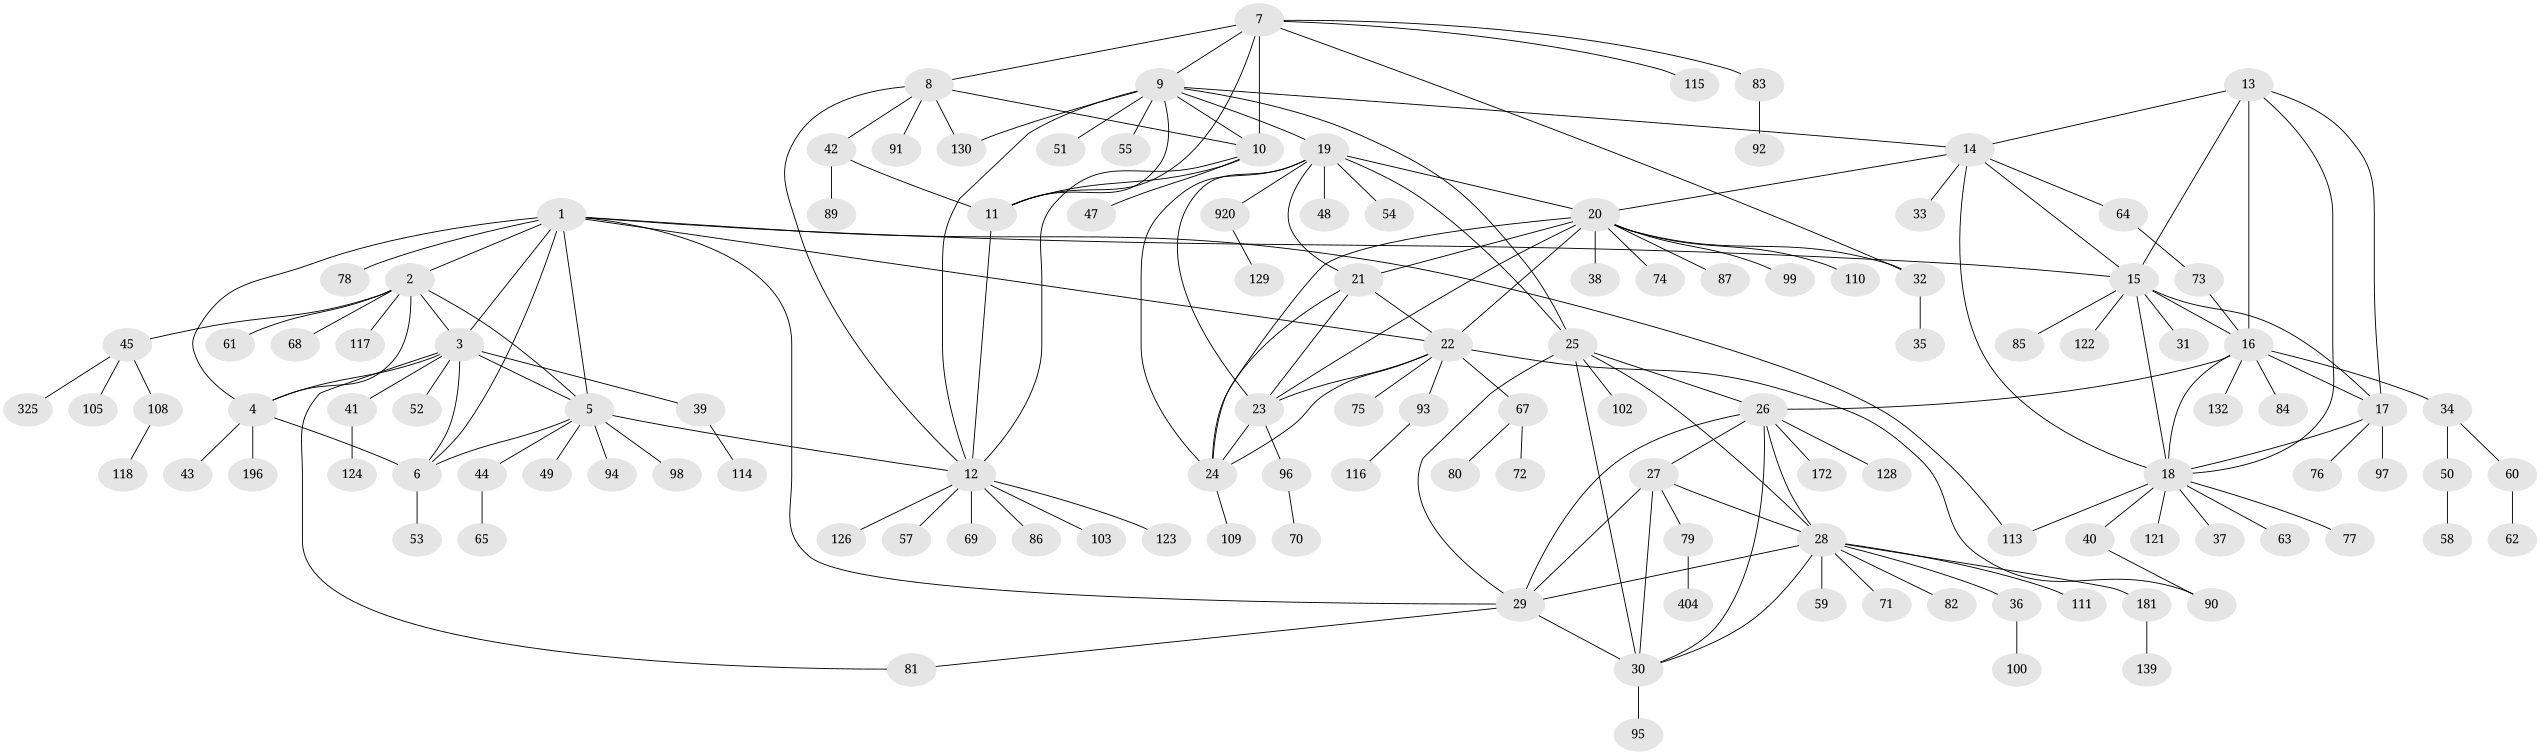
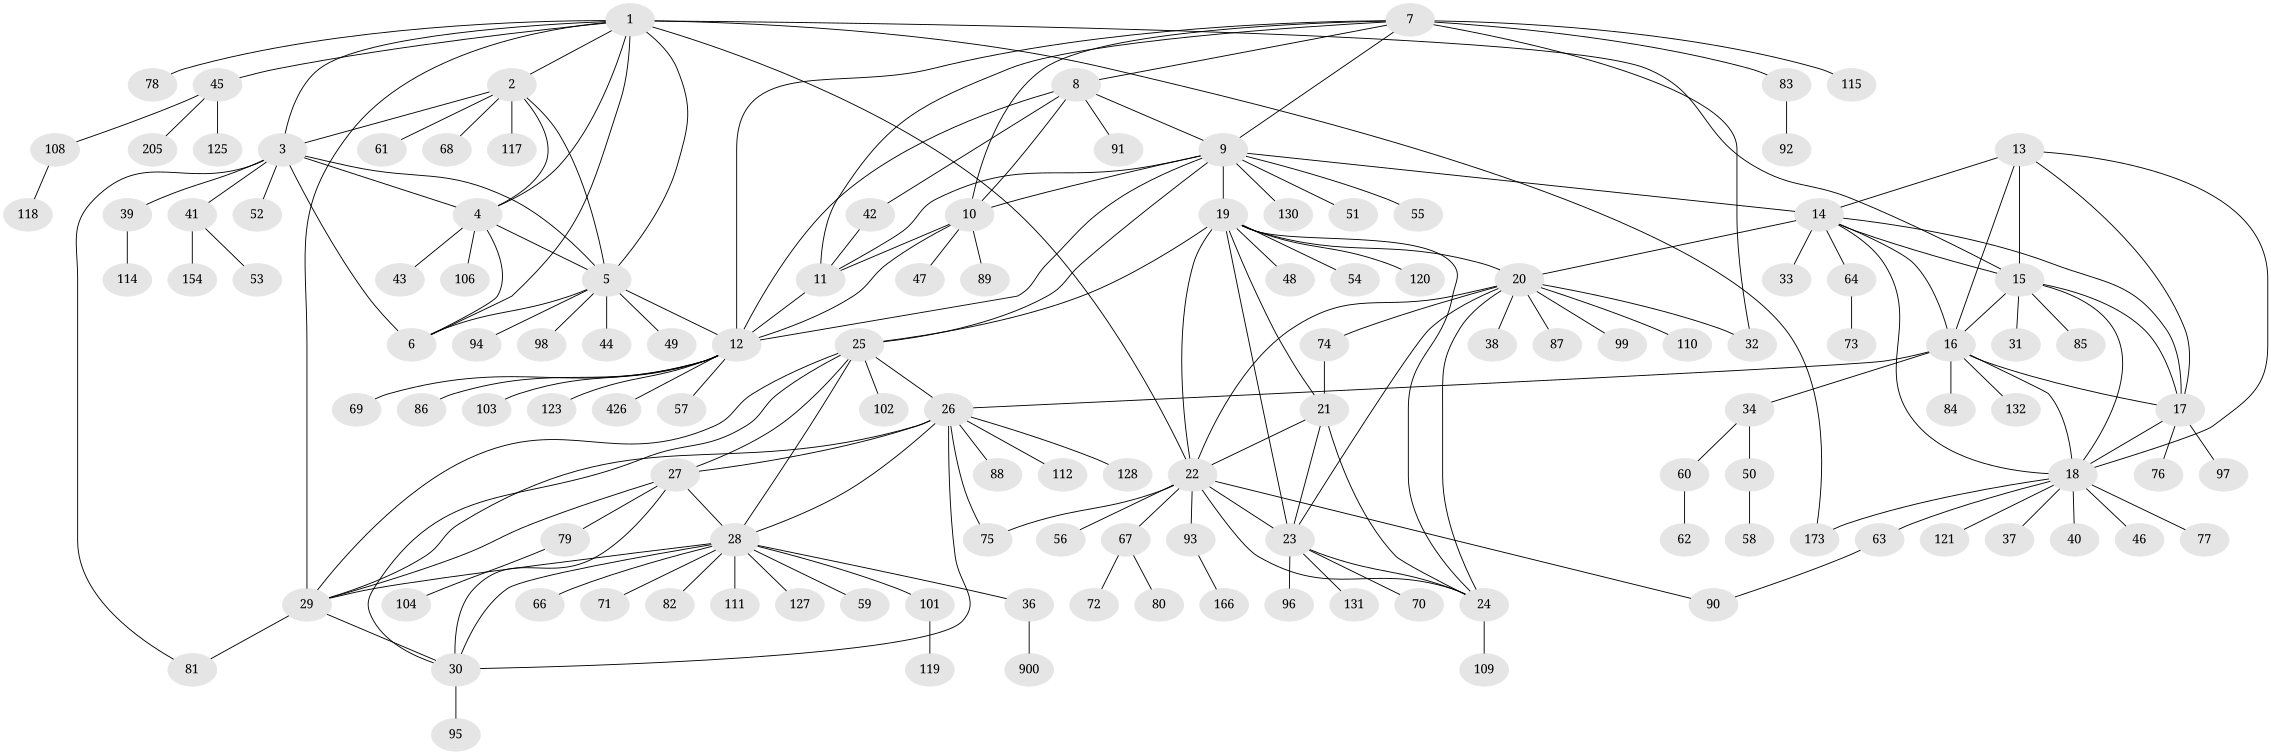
  graph {
    fontname="Noto Serif"
    node [color=gray90 fontname="Noto Serif" style=filled]
    edge [fontname="Noto Serif"]
    1
    2
    3
    4
    5
    6
    15
    22
    29
    78
-   113
+   113 [label=173]
    45
    61
    68
    117
    39
    41
    52
    81
    43
-   106 [label=196]
+   106
    12
    44
    49
    94
    98
    16
    17
    18
    31
    85
-   122
    23
    24
+   56
    67
    75
    90
    93
    30
-   105
+   105 [label=205]
    108
-   125 [label=325]
+   125
    114
    53
-   124
+   124 [label=154]
    57
    69
    86
    103
    123
-   126
-   65
+   126 [label=426]
    7
    8
    9
    10
    11
    32
    83
    115
    42
    91
    14
    19
    25
    51
    55
    130
    47
    89
-   35
    92
    20
    33
    64
    21
    48
    54
-   120 [label=920]
+   120
    26
    27
    28
    102
    13
    34
    84
    132
    76
    97
    37
    40
+   46
    63
    77
    121
    38
    74
    87
    99
    110
    73
-   112 [label=172]
+   88
+   112
    128
    50
    60
    70
    96
+   131
    109
-   129
    72
    80
-   116
+   116 [label=166]
    79
    36
    59
+   66
    71
    82
-   101 [label=181]
+   101
    111
+   127
    95
-   104 [label=404]
-   100
-   119 [label=139]
+   104
+   100 [label=900]
+   119
    58
    62
    118
    1 -- 2
    1 -- 3
    1 -- 4
    1 -- 5
    1 -- 6
    1 -- 15
    1 -- 22
    1 -- 29
    1 -- 78
    1 -- 113
    2 -- 3
    2 -- 4
    2 -- 5
-   2 -- 45
+   1 -- 45
    2 -- 61
    2 -- 68
    2 -- 117
    3 -- 4
    3 -- 5
    3 -- 6
    3 -- 39
    3 -- 41
    3 -- 52
    3 -- 81
+   4 -- 5
    4 -- 6
    4 -- 43
    4 -- 106
    5 -- 6
    5 -- 12
    5 -- 44
    5 -- 49
    5 -- 94
    5 -- 98
    15 -- 16
    15 -- 17
    15 -- 18
    15 -- 31
    15 -- 85
-   15 -- 122
    22 -- 23
    22 -- 24
+   22 -- 56
    22 -- 67
    22 -- 75
    22 -- 90
    22 -- 93
    29 -- 81
    29 -- 30
    45 -- 105
    45 -- 108
    45 -- 125
    39 -- 114
-   6 -- 53
+   41 -- 53
    41 -- 124
    12 -- 57
    12 -- 69
    12 -- 86
    12 -- 103
    12 -- 123
    12 -- 126
-   44 -- 65
    16 -- 17
    16 -- 18
    16 -- 26
    16 -- 34
    16 -- 84
    16 -- 132
    17 -- 18
    17 -- 76
    17 -- 97
    18 -- 113
    18 -- 37
    18 -- 40
+   18 -- 46
    18 -- 63
    18 -- 77
    18 -- 121
    23 -- 24
-   96 -- 70
+   23 -- 70
    23 -- 96
+   23 -- 131
    24 -- 109
    67 -- 72
    67 -- 80
    93 -- 116
    30 -- 95
    108 -- 118
+   7 -- 12
    7 -- 8
    7 -- 9
    7 -- 10
    7 -- 11
    7 -- 32
    7 -- 83
    7 -- 115
    8 -- 12
-   8 -- 130
+   8 -- 9
    8 -- 10
    8 -- 42
    8 -- 91
    9 -- 12
    9 -- 10
    9 -- 11
    9 -- 14
    9 -- 19
    9 -- 25
    9 -- 51
    9 -- 55
    9 -- 130
    10 -- 12
    10 -- 11
    10 -- 47
-   42 -- 89
+   10 -- 89
    11 -- 12
-   32 -- 35
    83 -- 92
    42 -- 11
    14 -- 15
-   73 -- 16
+   14 -- 16
+   14 -- 17
    14 -- 18
    14 -- 20
    14 -- 33
    14 -- 64
+   19 -- 22
    19 -- 23
    19 -- 24
    19 -- 25
    19 -- 20
    19 -- 21
    19 -- 48
    19 -- 54
    19 -- 120
    25 -- 29
    25 -- 30
    25 -- 26
+   25 -- 27
    25 -- 28
    25 -- 102
    20 -- 22
    20 -- 23
    20 -- 24
    20 -- 32
-   20 -- 21
+   74 -- 21
    20 -- 38
    20 -- 74
    20 -- 87
    20 -- 99
    20 -- 110
    64 -- 73
    21 -- 22
    21 -- 23
    21 -- 24
-   120 -- 129
    26 -- 29
+   26 -- 75
    26 -- 30
    26 -- 27
    26 -- 28
+   26 -- 88
    26 -- 112
    26 -- 128
    27 -- 29
    27 -- 30
    27 -- 28
    27 -- 79
    28 -- 29
    28 -- 30
    28 -- 36
    28 -- 59
+   28 -- 66
    28 -- 71
    28 -- 82
    28 -- 101
    28 -- 111
+   28 -- 127
    13 -- 15
    13 -- 16
    13 -- 17
    13 -- 18
    13 -- 14
    34 -- 50
    34 -- 60
-   40 -- 90
+   63 -- 90
    50 -- 58
    60 -- 62
    79 -- 104
    36 -- 100
    101 -- 119
  }
